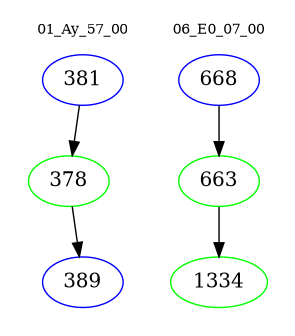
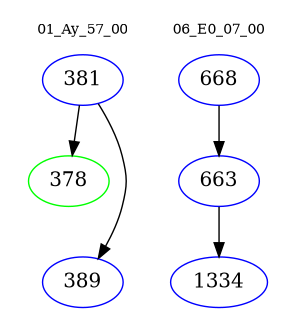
  digraph {
    node [color=blue]
    edge [color=black]
    n1 [label=381]
    n2 [color=green label=378]
    n3 [label=389]
    n4 [label=668]
-   n5 [color=green label=663]
-   n6 [color=green label=1334]
+   n5 [label=663]
+   n6 [label=1334]
    subgraph cluster_1 {
      color=white
      fontsize=10
      label="01_Ay_57_00"
      n1
      n2
      n3
    }
    subgraph cluster_2 {
      color=white
      fontsize=10
      label="06_E0_07_00"
      n4
      n5
      n6
    }
    n1 -> n2
-   n2 -> n3
+   n1 -> n3
    n4 -> n5
    n5 -> n6
  }
